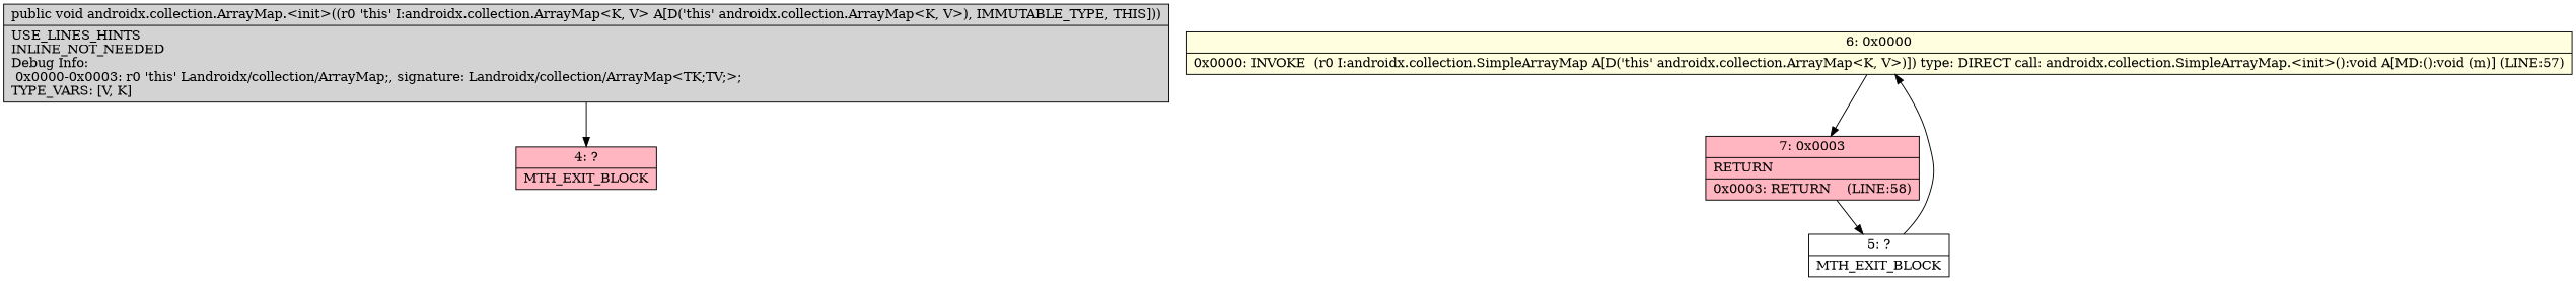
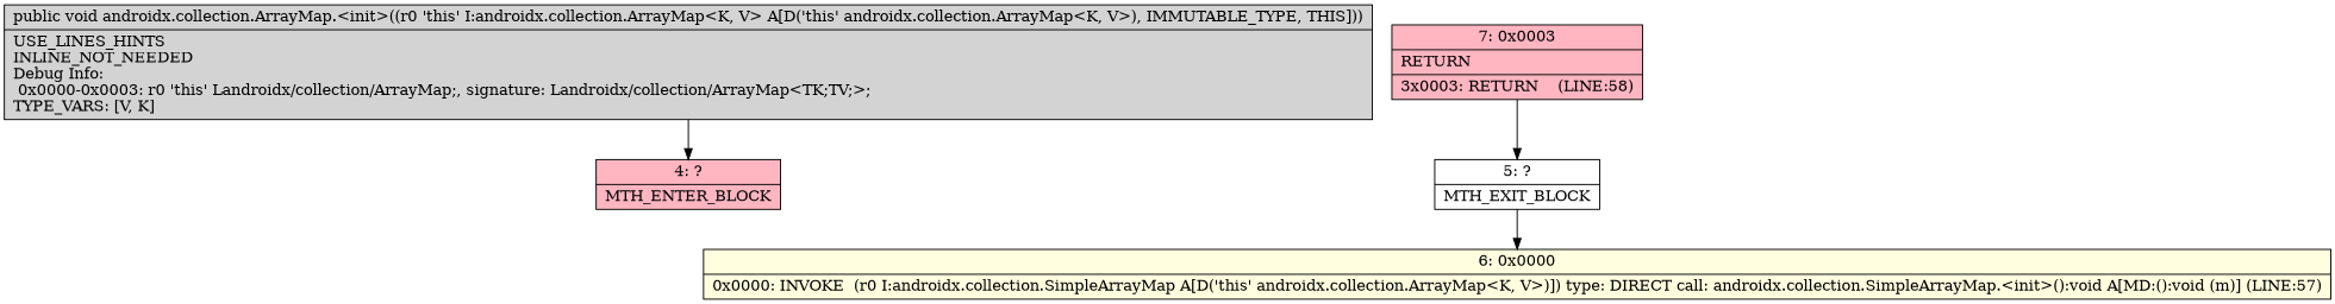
  digraph {
    fontname="DejaVu Serif"
    node [fillcolor=lightpink fontname="DejaVu Serif" shape=record style=filled]
    edge [fontname="DejaVu Serif"]
-   n1 [label="{4\:\ ?|MTH_EXIT_BLOCK\l}"]
+   n1 [label="{4\:\ ?|MTH_ENTER_BLOCK\l}"]
    n2 [fillcolor=lightyellow label="{6\:\ 0x0000|0x0000: INVOKE  (r0 I:androidx.collection.SimpleArrayMap A[D('this' androidx.collection.ArrayMap\<K, V\>)]) type: DIRECT call: androidx.collection.SimpleArrayMap.\<init\>():void A[MD:():void (m)] (LINE:57)\l}"]
-   n3 [label="{7\:\ 0x0003|RETURN\l|0x0003: RETURN    (LINE:58)\l}"]
+   n3 [label="{7\:\ 0x0003|RETURN\l|3x0003: RETURN    (LINE:58)\l}"]
    n4 [fillcolor=white label="{5\:\ ?|MTH_EXIT_BLOCK\l}"]
    n5 [fillcolor=lightgrey label="{public void androidx.collection.ArrayMap.\<init\>((r0 'this' I:androidx.collection.ArrayMap\<K, V\> A[D('this' androidx.collection.ArrayMap\<K, V\>), IMMUTABLE_TYPE, THIS]))  | USE_LINES_HINTS\lINLINE_NOT_NEEDED\lDebug Info:\l  0x0000\-0x0003: r0 'this' Landroidx\/collection\/ArrayMap;, signature: Landroidx\/collection\/ArrayMap\<TK;TV;\>;\lTYPE_VARS: [V, K]\l}"]
-   n2 -> n3
    n3 -> n4
    n4 -> n2
    n5 -> n1
  }
